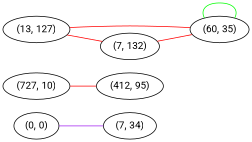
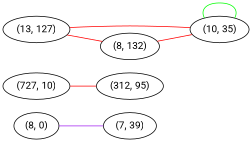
  graph {
    fontname=Roboto
    rankdir=LR
    node [fontname=Roboto]
    edge [color=red fontname=Roboto weight=1]
-   "(0, 0)"
-   "(7, 34)"
+   "(0, 0)" [label="(8, 0)"]
+   "(7, 34)" [label="(7, 39)"]
    n3 [label="(727, 10)"]
-   "(312, 95)" [label="(412, 95)"]
-   "(10, 35)" [label="(60, 35)"]
+   "(312, 95)"
+   "(10, 35)"
    "(13, 127)"
-   "(8, 132)" [label="(7, 132)"]
+   "(8, 132)"
    "(0, 0)" -- "(7, 34)" [color=purple weight=4]
    n3 -- "(312, 95)"
    "(10, 35)" -- "(10, 35)" [color=green weight=2]
    "(13, 127)" -- "(10, 35)"
    "(13, 127)" -- "(8, 132)"
    "(8, 132)" -- "(10, 35)"
  }
